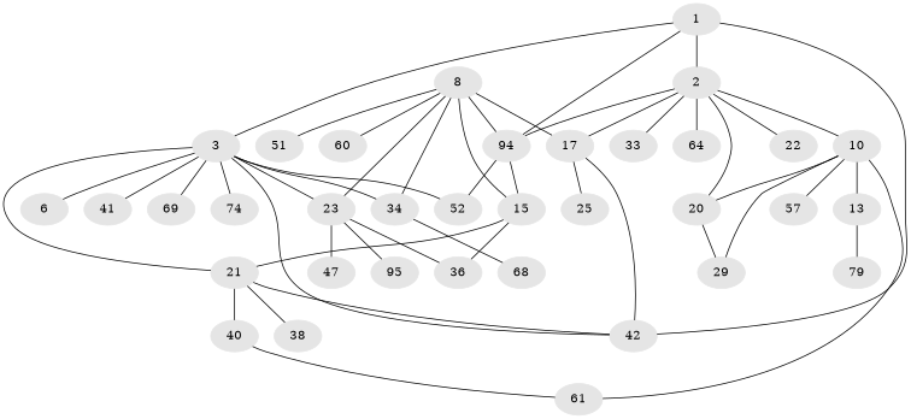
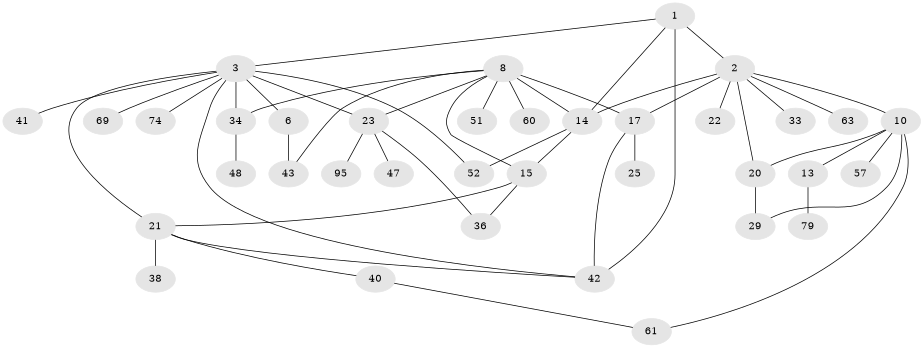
  graph {
    node [color=gray90 style=filled]
    1 [super="+4"]
    2 [super="+53+9+55"]
    3 [super="+35+5+27"]
-   14 [super="+19" label=94]
+   14 [super="+19"]
    42 [super="+48"]
    10 [super="+12"]
    17 [super="+26"]
    20 [super="+49"]
    22 [super="+30+24"]
    33 [super="+45"]
-   63 [label=64]
+   63
    6
    21 [super="+31"]
    23 [super="+28"]
    34
    41
    52 [super="+62"]
    69
    74
    15 [super="+44"]
    13
    29
    57
    61
    25
+   43 [super="+73"]
    8 [super="+11+66+50+16"]
    51 [super="+76"]
    60 [super="+75"]
    38
    40
    36
    47
    n34 [label=95]
-   68
+   68 [label=48]
    n36 [label=79]
    1 -- 2
    1 -- 3
    1 -- 14
    1 -- 42 [weight=2]
    2 -- 14
    2 -- 10
    2 -- 17
    2 -- 20
    2 -- 22
    2 -- 33
    2 -- 63
    3 -- 42
    3 -- 6
    3 -- 21
    3 -- 23
    3 -- 34 [weight=2]
    3 -- 41
    3 -- 52
    3 -- 69
    3 -- 74
    14 -- 52
    14 -- 15
    10 -- 20
    10 -- 13
    10 -- 29
    10 -- 57
    10 -- 61
    17 -- 42
    17 -- 25
    20 -- 29
+   6 -- 43
    21 -- 42
    21 -- 38
    21 -- 40
    23 -- 36
    23 -- 47
    23 -- n34
    34 -- 68
    15 -- 21
    15 -- 36
    13 -- n36
    8 -- 14 [weight=3]
    8 -- 17
    8 -- 23
    8 -- 34
    8 -- 15
+   8 -- 43
    8 -- 51
    8 -- 60
    40 -- 61
  }
